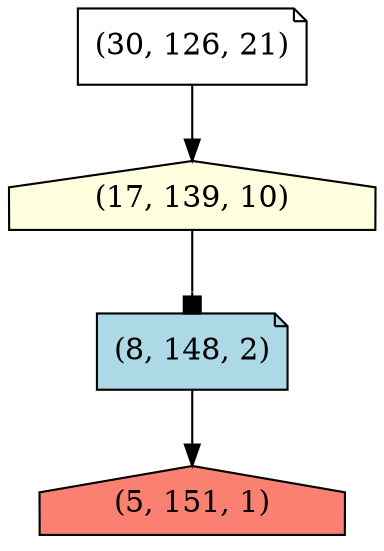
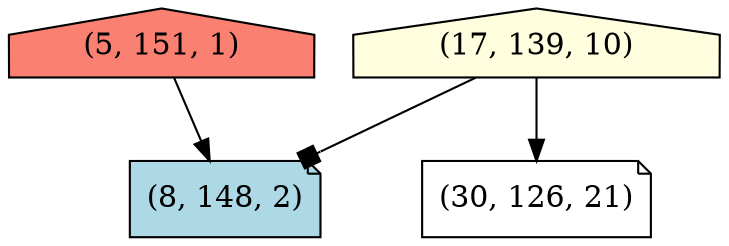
  digraph {
    node [shape=house style=filled]
    edge [arrowhead=normal]
    "(5, 151, 1)" [fillcolor=salmon]
    "(8, 148, 2)" [fillcolor=lightblue shape=note]
    "(17, 139, 10)" [fillcolor=lightyellow]
    "(30, 126, 21)" [fillcolor=white shape=note]
-   "(8, 148, 2)" -> "(5, 151, 1)"
+   "(5, 151, 1)" -> "(8, 148, 2)"
    "(17, 139, 10)" -> "(8, 148, 2)" [arrowhead=box]
-   "(30, 126, 21)" -> "(17, 139, 10)"
+   "(17, 139, 10)" -> "(30, 126, 21)"
  }
